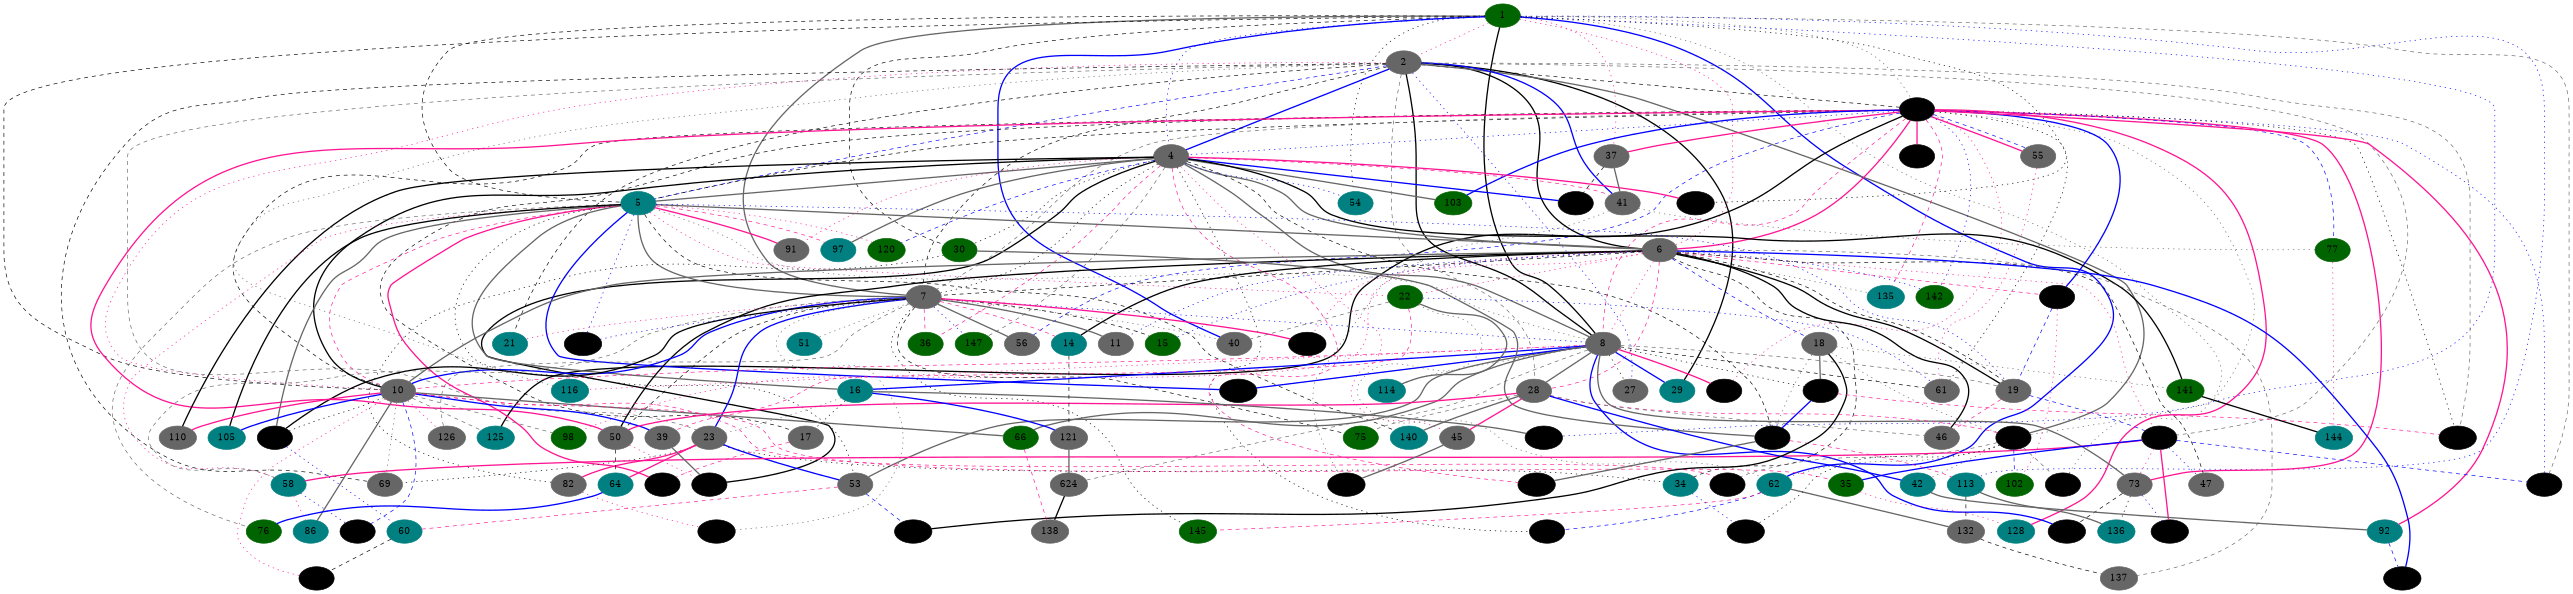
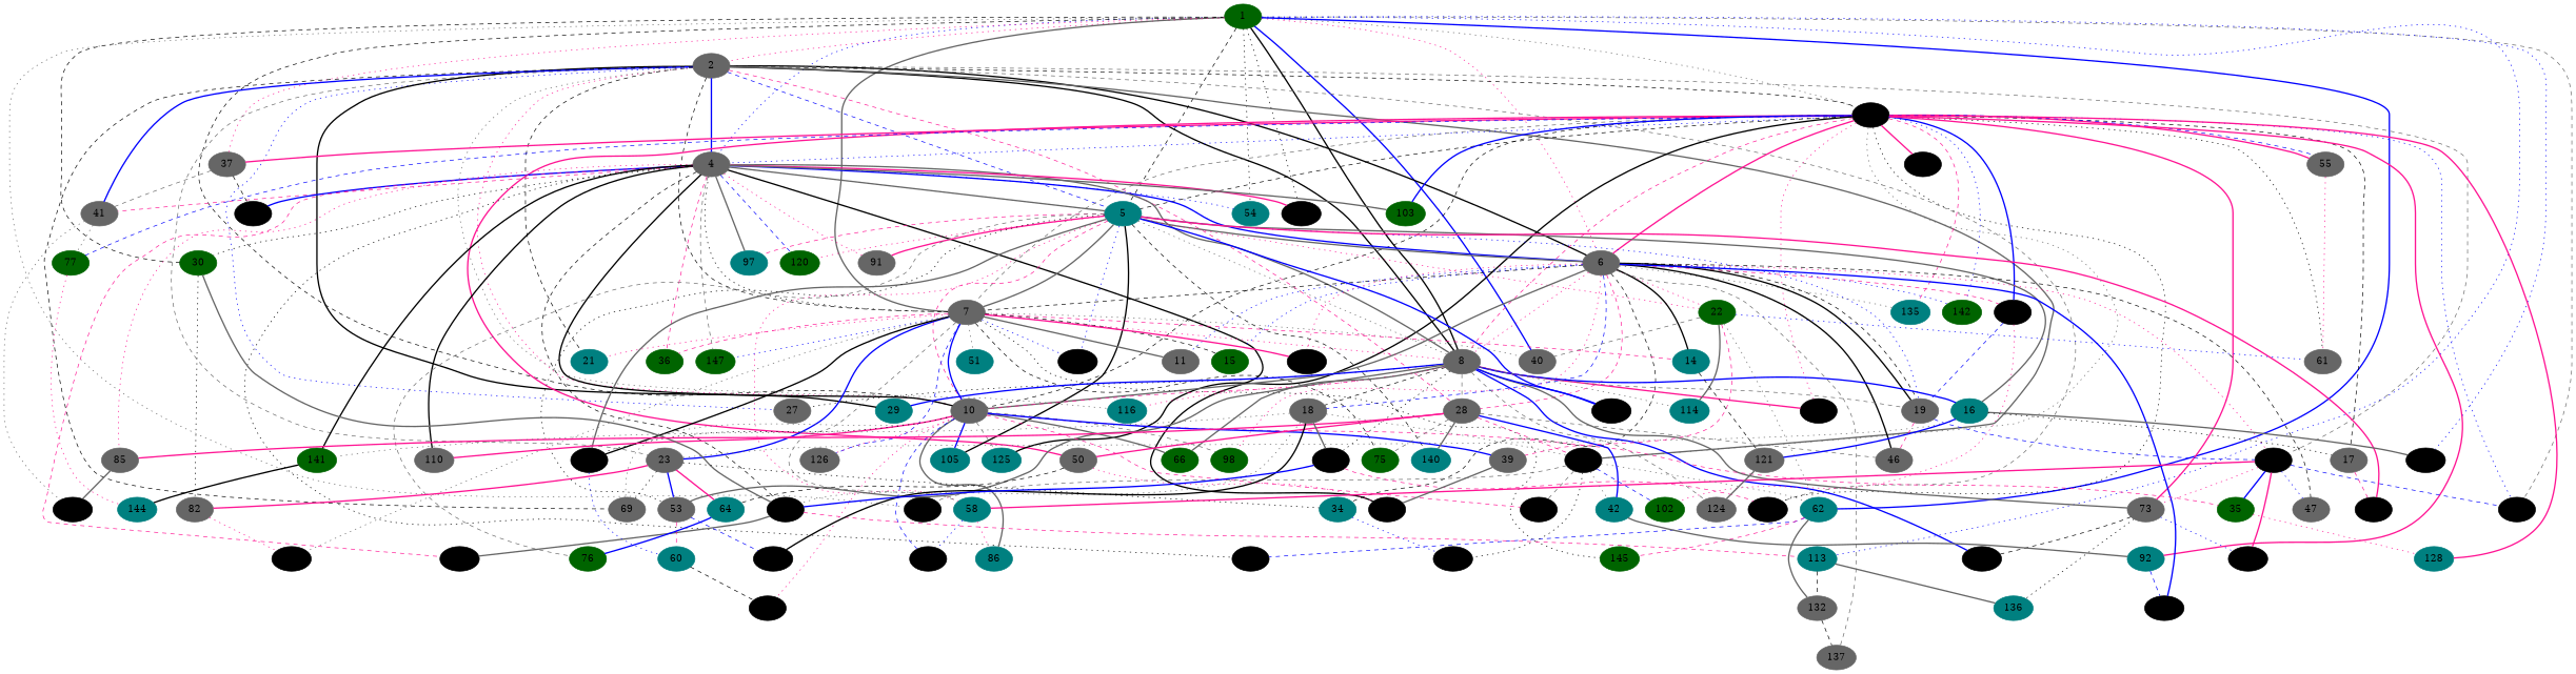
  graph {
    node [color=gray40 style=filled]
    edge [color=deeppink style=bold]
    1 [color=darkgreen super="+94"]
    2 [super="+44"]
    3 [color=black super="+59"]
    4 [super="+31"]
    5 [color=teal super="+84"]
    6 [super="+24"]
    7 [super="+9"]
    8 [super="+12"]
    10 [super="+65"]
    30 [color=darkgreen super="+95"]
    37
    38 [color=black super="+108"]
    40 [super="+104"]
    52 [color=black]
    54 [color=teal]
    62 [color=teal super="+67"]
    113 [color=teal]
    115 [color=black]
    119 [color=black]
    21 [color=teal]
    23
    25 [color=black super="+49"]
    27
    28 [super="+72"]
    29 [color=teal]
    32 [color=black super="+80"]
    41 [super="+57"]
    69 [super="+123"]
    116 [color=teal]
    133 [color=black super="+143"]
    13 [color=black super="+45"]
    17
    50 [super="+71"]
    55
-   56
    61 [super="+78"]
    68 [color=black]
    73 [super="+112"]
    77 [color=darkgreen]
    83 [color=black]
    92 [color=teal]
    103 [color=darkgreen]
    125 [color=teal super="+146"]
    128 [color=teal]
    135 [color=teal]
    142 [color=darkgreen]
    36 [color=darkgreen]
    63 [color=black super="+109"]
    79 [color=black super="+122"]
    81 [color=black]
-   85 [label=45]
+   85
    90 [color=black]
    91
    97 [color=teal]
    110
    118 [color=black]
    120 [color=darkgreen]
    141 [color=darkgreen]
    147 [color=darkgreen]
    16 [color=teal super="+70"]
    19 [super="+26"]
    20 [color=black]
    22 [color=darkgreen super="+48"]
    33 [color=black super="+96"]
    53
    58 [color=teal super="+99"]
    76 [color=darkgreen]
    105 [color=teal]
    107 [color=black]
    117 [color=black]
    140 [color=teal]
    11
    14 [color=teal]
    15 [color=darkgreen]
    18 [super="+43"]
    34 [color=teal]
    46 [super="+129"]
    47
    98 [color=darkgreen]
    101 [color=black]
    111 [color=black]
    137
    51 [color=teal]
    75 [color=darkgreen]
    106 [color=black]
    126
    145 [color=darkgreen]
    66 [color=darkgreen]
    74 [color=black]
    114 [color=teal]
-   124 [label=624]
+   124
    130 [color=black]
    35 [color=darkgreen]
    39 [super="+93"]
    86 [color=teal]
    87 [color=black]
    88 [color=black]
    89 [color=black]
    82
    132 [super="+134"]
    136 [color=teal]
    64 [color=teal]
    100 [color=black]
    42 [color=teal]
    102 [color=darkgreen]
    127 [color=black]
    131 [color=black]
    144 [color=teal]
    121
    60 [color=teal]
    139 [color=black]
-   138
    1 -- 2 [style=dotted]
    1 -- 3 [color=gray40 style=dotted]
    1 -- 4 [color=blue style=dotted weight=2]
    1 -- 5 [color=black style=dashed]
    1 -- 6 [style=dotted]
    1 -- 7 [color=gray40 weight=2]
    1 -- 8 [color=black]
    1 -- 10 [color=black style=dashed]
    1 -- 30 [color=black style=dashed]
    1 -- 37 [style=dotted]
    1 -- 38 [color=gray40 style=dashed]
    1 -- 40 [color=blue]
    1 -- 52 [color=gray40 style=dotted]
    1 -- 54 [color=black style=dotted]
    1 -- 62 [color=blue]
    1 -- 113 [color=blue style=dotted]
    1 -- 115 [color=blue style=dotted]
    1 -- 119 [color=black style=dotted]
    2 -- 3 [color=black style=dashed]
    2 -- 4 [color=blue weight=2]
    2 -- 5 [color=blue style=dashed]
    2 -- 6 [color=black weight=2]
    2 -- 7 [color=black style=dashed weight=2]
    2 -- 8 [color=black]
    2 -- 10 [style=dotted]
    2 -- 21 [color=black style=dashed]
    2 -- 23 [color=gray40 style=dashed]
    2 -- 25 [color=gray40 style=dashed]
    2 -- 27 [color=blue style=dotted]
-   2 -- 28 [color=gray40 style=dashed]
+   2 -- 28 [style=dashed]
    2 -- 29 [color=black]
    2 -- 32 [color=gray40]
    2 -- 41 [color=blue]
    2 -- 69 [color=black style=dashed]
    2 -- 116 [color=gray40 style=dotted]
    2 -- 133 [color=gray40 style=dashed]
    3 -- 4 [color=blue style=dotted]
    3 -- 5 [color=black style=dashed]
    3 -- 6
    3 -- 7 [color=gray40 style=dashed weight=2]
    3 -- 8 [style=dashed]
    3 -- 10 [color=black style=dashed]
    3 -- 37
    3 -- 38 [color=blue style=dotted]
    3 -- 32 [color=gray40 style=dotted]
    3 -- 133 [color=black style=dotted]
    3 -- 13 [color=blue]
    3 -- 17 [color=black style=dashed]
    3 -- 50
    3 -- 55
    3 -- 55 [color=blue style=dashed]
-   3 -- 56 [color=blue style=dashed]
    3 -- 61 [color=black style=dotted]
    3 -- 68 [style=dotted]
    3 -- 73
    3 -- 77 [color=blue style=dashed]
    3 -- 83 [weight=2]
    3 -- 92
    3 -- 103 [color=blue]
    3 -- 125 [color=black]
    3 -- 128
    3 -- 135 [style=dashed]
    3 -- 142 [color=blue style=dotted]
    4 -- 5 [color=gray40]
-   4 -- 6 [color=gray40]
+   4 -- 6 [color=blue]
    4 -- 7 [color=black style=dotted weight=2]
    4 -- 8 [color=gray40]
    4 -- 10 [color=black]
    4 -- 30 [color=black style=dotted]
    4 -- 54 [color=blue style=dotted]
    4 -- 119
    4 -- 41 [style=dashed]
    4 -- 103 [color=gray40]
    4 -- 36 [style=dashed]
    4 -- 63 [color=black]
    4 -- 79 [color=black style=dashed]
    4 -- 81 [color=black style=dotted]
    4 -- 85 [style=dotted]
    4 -- 90 [color=blue]
    4 -- 91 [style=dotted]
    4 -- 97 [color=gray40]
    4 -- 110 [color=black]
    4 -- 118 [style=dashed]
    4 -- 120 [color=blue style=dashed]
    4 -- 141 [color=black]
    4 -- 147 [color=gray40 style=dashed]
    5 -- 6 [color=gray40 weight=2]
    5 -- 7 [color=gray40 weight=2]
    5 -- 8 [color=gray40 style=dotted weight=2]
    5 -- 10 [style=dashed]
    5 -- 91
    5 -- 97 [style=dashed]
    5 -- 120 [style=dotted]
    5 -- 16 [color=gray40]
    5 -- 19 [color=blue style=dotted]
    5 -- 20
    5 -- 22 [style=dotted weight=2]
    5 -- 33 [color=gray40]
    5 -- 53 [color=black style=dotted]
    5 -- 58 [style=dotted]
    5 -- 76 [color=gray40 style=dashed]
    5 -- 105 [color=black]
    5 -- 107 [color=blue style=dotted]
    5 -- 117 [color=blue]
    5 -- 140 [color=black style=dashed]
    6 -- 7 [color=black style=dashed weight=2]
    6 -- 8 [style=dotted]
    6 -- 10 [color=gray40 weight=2]
    6 -- 25 [style=dotted]
    6 -- 28 [style=dashed]
    6 -- 13 [style=dashed]
-   6 -- 50 [color=black]
    6 -- 135 [color=gray40 style=dotted]
    6 -- 142 [color=blue style=dotted]
    6 -- 19 [color=black]
    6 -- 19 [color=black style=dashed]
    6 -- 22 [style=dotted]
    6 -- 11 [color=blue style=dotted]
    6 -- 14 [color=black]
    6 -- 15 [color=blue style=dotted]
    6 -- 18 [color=blue style=dashed]
    6 -- 34 [color=black style=dashed]
    6 -- 46 [color=black]
    6 -- 47 [color=black style=dashed]
    6 -- 98 [style=dotted]
    6 -- 101 [color=blue]
    6 -- 111 [style=dotted]
    6 -- 137 [color=gray40 style=dashed]
-   7 -- 8 [color=blue style=dotted weight=2]
+   7 -- 8 [style=dotted weight=2]
    7 -- 10 [color=blue weight=2]
    7 -- 40 [color=gray40 style=dotted]
    7 -- 21 [style=dotted]
    7 -- 23 [color=blue]
-   7 -- 50 [color=black style=dashed]
-   7 -- 56 [color=gray40]
    7 -- 36 [style=dashed]
    7 -- 147 [color=blue style=dotted]
    7 -- 33 [color=black]
    7 -- 58 [color=gray40 style=dashed]
    7 -- 107 [color=blue style=dotted]
    7 -- 11 [color=gray40]
    7 -- 14 [style=dashed]
    7 -- 15 [color=black style=dashed]
    7 -- 111
    7 -- 51 [color=gray40 style=dotted]
    7 -- 75 [color=black style=dashed]
    7 -- 106 [color=gray40 style=dotted]
-   7 -- 126 [color=gray40 style=dashed]
+   7 -- 126 [color=blue style=dashed]
    7 -- 145 [color=black style=dotted]
    8 -- 10 [style=dashed]
    8 -- 27 [color=black style=dotted]
-   8 -- 28 [color=gray40]
+   8 -- 28 [color=gray40 style=dashed]
    8 -- 29 [color=blue]
    8 -- 116 [style=dotted]
    8 -- 68
    8 -- 73 [color=gray40]
    8 -- 16 [color=blue]
    8 -- 19 [color=gray40 style=dashed]
    8 -- 53 [color=gray40]
    8 -- 117 [color=blue]
-   8 -- 61 [color=black style=dashed]
+   8 -- 18 [color=black style=dashed]
    8 -- 66 [color=gray40]
    8 -- 74 [color=black style=dotted]
    8 -- 114 [color=gray40 style=dotted]
    8 -- 124 [color=gray40 style=dashed]
    8 -- 130 [color=blue]
    10 -- 69 [color=gray40 style=dotted]
    10 -- 125 [color=gray40 style=dashed weight=2]
    10 -- 110
    10 -- 33 [color=black style=dotted]
    10 -- 105 [color=blue]
    10 -- 98 [color=gray40 style=dashed]
    10 -- 126 [style=dotted]
    10 -- 66 [color=gray40]
    10 -- 35 [style=dashed]
    10 -- 39 [color=blue weight=2]
    10 -- 86 [color=gray40]
    10 -- 87 [style=dotted]
    10 -- 88 [style=dashed]
    10 -- 89 [color=blue style=dashed]
    30 -- 79 [color=gray40]
    30 -- 82 [color=black style=dotted]
-   37 -- 41 [color=gray40]
+   37 -- 41 [color=gray40 style=dashed]
    37 -- 90 [color=black style=dashed]
    62 -- 81 [color=blue style=dashed]
    62 -- 145 [style=dashed]
    62 -- 132 [color=gray40]
    113 -- 132 [color=black style=dashed]
    113 -- 136 [color=gray40]
    23 -- 69 [color=black style=dotted]
    23 -- 53 [color=blue]
    23 -- 34 [color=black style=dotted]
    23 -- 82
    23 -- 64
    25 -- 38 [color=blue style=dashed]
    25 -- 73 [style=dotted]
    25 -- 58
    25 -- 47 [color=blue style=dotted]
    25 -- 35 [color=blue]
    25 -- 100
    28 -- 32 [style=dashed]
    28 -- 50
    28 -- 85
    28 -- 140 [color=gray40]
    28 -- 46 [color=gray40 style=dashed]
    28 -- 75 [color=gray40 style=dashed]
    28 -- 42 [color=blue]
    32 -- 52 [color=gray40 style=dashed]
    32 -- 62 [color=gray40 style=dotted]
    32 -- 88 [color=gray40 style=dashed]
    32 -- 42 [color=gray40 style=dotted]
    32 -- 102 [color=blue style=dashed]
    32 -- 127 [color=black style=dotted]
    41 -- 77 [color=gray40 style=dotted]
    41 -- 131 [color=gray40 style=dotted]
    13 -- 19 [color=blue style=dashed]
    13 -- 102 [style=dotted]
    17 -- 20 [style=dashed]
    50 -- 63 [style=dotted]
    50 -- 64 [color=black style=dashed]
    55 -- 61 [style=dotted]
    73 -- 130 [color=black style=dashed]
    73 -- 136 [color=black style=dotted]
    73 -- 100 [color=blue style=dotted]
    77 -- 144 [style=dotted]
    92 -- 101 [color=blue style=dashed]
    79 -- 113 [style=dashed]
    79 -- 118 [color=gray40]
    85 -- 131 [color=gray40]
    141 -- 144 [color=black]
    16 -- 115 [color=gray40]
    16 -- 23 [color=gray40 style=dotted]
    16 -- 17 [color=black style=dotted]
    16 -- 121 [color=blue]
    19 -- 25 [color=blue style=dashed]
    19 -- 46 [style=dashed]
    22 -- 40 [color=gray40 style=dashed]
    22 -- 62 [color=gray40 style=dotted]
    22 -- 61 [color=blue style=dotted]
    22 -- 114 [color=gray40]
    22 -- 39 [style=dashed]
    33 -- 60 [color=blue style=dotted]
    53 -- 60 [style=dashed]
    53 -- 139 [color=blue style=dashed]
    58 -- 86 [style=dotted]
    58 -- 89 [color=blue style=dotted]
    14 -- 121 [color=black style=dashed]
    18 -- 32 [color=gray40 style=dotted]
    18 -- 79 [color=gray40 style=dotted]
    18 -- 141 [color=gray40 style=dotted]
    18 -- 74 [color=gray40]
    18 -- 139 [color=black]
    34 -- 127 [color=blue style=dotted]
-   66 -- 138 [style=dashed]
    74 -- 133 [style=dashed]
    74 -- 79 [color=blue]
-   124 -- 138 [color=black]
    35 -- 128 [style=dotted]
    39 -- 63 [color=gray40]
    82 -- 106 [style=dotted]
    132 -- 137 [color=black style=dashed]
    64 -- 76 [color=blue]
    42 -- 92 [color=gray40]
    121 -- 124 [color=gray40]
    60 -- 87 [color=black style=dashed]
  }
